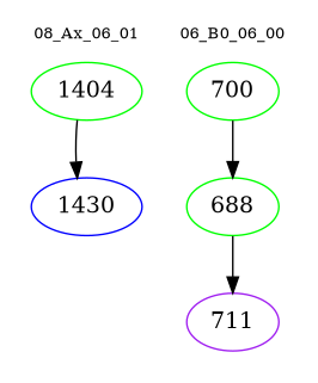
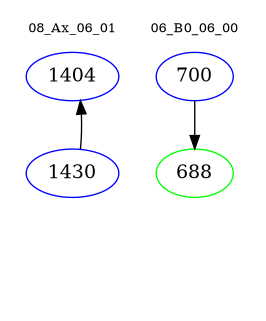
  digraph {
    node [color=green]
    edge [color=black]
-   n1 [label=1404]
+   n1 [color=blue label=1404]
    n2 [color=blue label=1430]
-   n3 [label=700]
+   n3 [color=blue label=700]
    n4 [label=688]
-   n5 [color=purple label=711]
    subgraph cluster_1 {
      color=white
      fontsize=10
      label="08_Ax_06_01"
      n1
      n2
    }
    subgraph cluster_2 {
      color=white
      fontsize=10
      label="06_B0_06_00"
      n3
      n4
-     n5
    }
-   n1 -> n2
+   n2 -> n1
    n3 -> n4
-   n4 -> n5
  }
